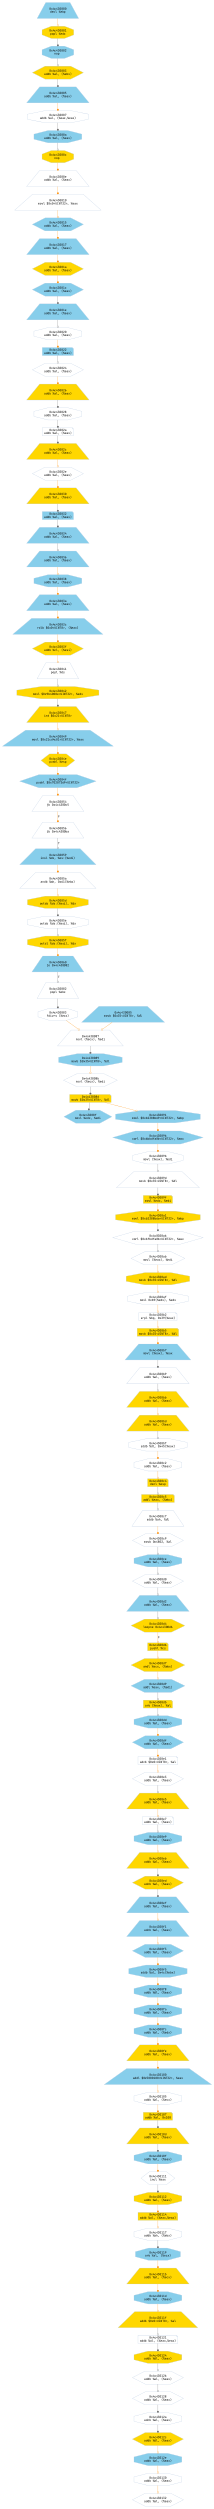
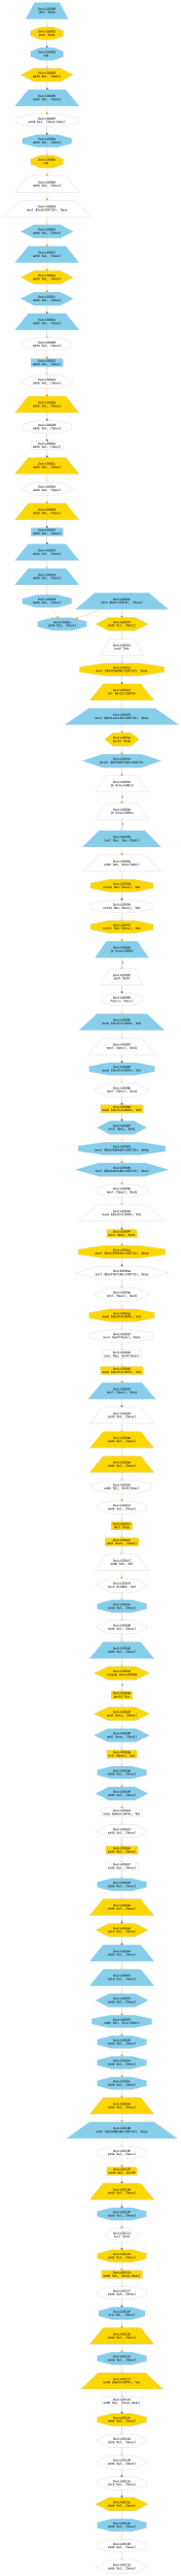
  digraph {
    fontname="JetBrains Mono"
    node [color=lightsteelblue fillcolor=skyblue fontname="JetBrains Mono" shape=octagon style=filled]
    edge [arrowhead=dot color=darkorange fontname="JetBrains Mono"]
    n1 [label="0x4c430000\ndecl %ebp" shape=trapezium]
    n2 [fillcolor=gold label="0x4c430001\npopl %edx"]
    n3 [label="0x4c430002\nnop "]
    n4 [fillcolor=gold label="0x4c430003\naddb %al, (%ebx)" shape=hexagon]
    n5 [label="0x4c430005\naddb %al, (%eax)" shape=trapezium]
    n6 [fillcolor=white label="0x4c430007\naddb %al, (%eax,%eax)"]
    n7 [label="0x4c43000a\naddb %al, (%eax)"]
    n8 [fillcolor=gold label="0x4c43000c\nnop "]
    n9 [fillcolor=white label="0x4c43000e\naddb %al, (%eax)" shape=trapezium]
    n10 [fillcolor=white label="0x4c430010\nmovl $0x0<UINT32>, %eax" shape=trapezium]
    n11 [label="0x4c430015\naddb %al, (%eax)" shape=hexagon]
    n12 [label="0x4c430017\naddb %al, (%eax)" shape=trapezium]
    n13 [fillcolor=gold label="0x4c43001a\naddb %al, (%eax)" shape=hexagon]
    n14 [label="0x4c43001c\naddb %al, (%eax)" shape=hexagon]
    n15 [label="0x4c43001e\naddb %al, (%eax)" shape=trapezium]
    n16 [fillcolor=white label="0x4c430020\naddb %al, (%eax)"]
    n17 [label="0x4c430022\naddb %al, (%eax)" shape=note]
    n18 [fillcolor=white label="0x4c430024\naddb %al, (%eax)" shape=hexagon]
    n19 [fillcolor=gold label="0x4c430026\naddb %al, (%eax)" shape=trapezium]
    n20 [fillcolor=white label="0x4c430028\naddb %al, (%eax)"]
    n21 [fillcolor=white label="0x4c43002a\naddb %al, (%eax)" shape=note]
    n22 [fillcolor=gold label="0x4c43002c\naddb %al, (%eax)" shape=trapezium]
    n23 [fillcolor=white label="0x4c43002e\naddb %al, (%eax)" shape=hexagon]
    n24 [fillcolor=gold label="0x4c430030\naddb %al, (%eax)" shape=trapezium]
    n25 [label="0x4c430032\naddb %al, (%eax)" shape=note]
    n26 [label="0x4c430034\naddb %al, (%eax)" shape=trapezium]
    n27 [label="0x4c430036\naddb %al, (%eax)" shape=trapezium]
    n28 [label="0x4c430038\naddb %al, (%eax)"]
-   n29 [label="0x4c43003a\naddb %al, (%eax)" shape=trapezium]
+   n29 [label="0x4c43003a\naddb %al, (%eax)"]
    n30 [label="0x4c43003c\nrolb $0x0<UINT8>, (%eax)" shape=trapezium]
    n31 [fillcolor=gold label="0x4c43003f\naddb %cl, (%esi)" shape=hexagon]
    n32 [fillcolor=white label="0x4c430041\npopl %ds" shape=trapezium]
    n33 [fillcolor=gold label="0x4c430042\nmovl $0x9b4000e<UINT32>, %edx"]
    n34 [fillcolor=gold label="0x4c430047\nint $0x21<UINT8>" shape=trapezium]
    n35 [label="0x4c430049\nmovl $0x21cd4c01<UINT32>, %eax" shape=trapezium]
    n36 [fillcolor=gold label="0x4c43004e\npushl %esp" shape=hexagon]
    n37 [label="0x4c43004f\npushl $0x70207369<UINT32>" shape=hexagon]
    n38 [fillcolor=white label="0x4c430054\njb 0x4c4300c5" shape=trapezium]
    n39 [fillcolor=white label="0x4c430056\njb 0x4c4300ba" shape=trapezium]
    n40 [label="0x4c430059\ninsl %dx, %es:(%edi)" shape=trapezium]
    n41 [fillcolor=white label="0x4c43005a\nandb %ah, 0x61(%ebx)" shape=trapezium]
    n42 [fillcolor=gold label="0x4c43005d\noutsb %ds:(%esi), %dx"]
    n43 [fillcolor=white label="0x4c43005e\noutsb %ds:(%esi), %dx"]
    n44 [fillcolor=gold label="0x4c43005f\noutsl %ds:(%esi), %dx"]
    n45 [label="0x4c430060\nje 0x4c430082" shape=trapezium]
    n46 [fillcolor=white label="0x4c430082\npopl %ebx" shape=trapezium]
    n47 [fillcolor=white label="0x4c430083\nfdivrs (%ecx)"]
    n48 [label="0x4c430085\nmovb $0x35<UINT8>, %dl" shape=trapezium]
    n49 [fillcolor=white label="0x4c430087\nmovl (%ecx), %edi" shape=trapezium]
    n50 [label="0x4c430089\nmovb $0x35<UINT8>, %dl"]
    n51 [fillcolor=white label="0x4c43008b\nmovl (%ecx), %edi" shape=hexagon]
    n52 [fillcolor=gold label="0x4c43008d\nmovb $0x35<UINT8>, %dl" shape=note]
    n53 [label="0x4c43008f\nmovl %edx, %edi" shape=hexagon]
    n54 [label="0x4c430091\nmovl $0xb2388b69<UINT32>, %ebp"]
    n55 [label="0x4c430096\nxorl $0x6bbdfa8b<UINT32>, %eax" shape=hexagon]
    n56 [fillcolor=white label="0x4c43009b\nmovl (%eax), %edi"]
    n57 [fillcolor=white label="0x4c43009d\nmovb $0x35<UINT8>, %dl" shape=trapezium]
    n58 [fillcolor=gold label="0x4c43009f\nmovl %edx, %edi" shape=note]
    n59 [fillcolor=gold label="0x4c4300a1\nmovl $0xb2388b6a<UINT32>, %ebp"]
    n60 [fillcolor=white label="0x4c8300a6\nxorl $0x6fbdfa8b<UINT32>, %eax" shape=hexagon]
    n61 [fillcolor=white label="0x4c4300ab\nmovl (%eax), %edi" shape=hexagon]
    n62 [fillcolor=gold label="0x4c4300ad\nmovb $0x35<UINT8>, %dl"]
    n63 [fillcolor=white label="0x4c4300af\nmovl 0x69(%edx), %edx"]
    n64 [fillcolor=white label="0x4c4300b2\narpl %bp, 0x39(%eax)" shape=note]
    n65 [fillcolor=gold label="0x4c4300b5\nmovb $0x35<UINT8>, %dl" shape=note]
    n66 [label="0x4c4300b7\nmovl (%eax), %eax" shape=trapezium]
    n67 [fillcolor=white label="0x4c4300b9\naddb %al, (%eax)" shape=trapezium]
    n68 [fillcolor=gold label="0x4c4300bb\naddb %al, (%eax)" shape=trapezium]
    n69 [fillcolor=gold label="0x4c4300bd\naddb %al, (%eax)" shape=trapezium]
    n70 [fillcolor=white label="0x4c4300bf\naddb %dl, 0x45(%eax)"]
    n71 [fillcolor=white label="0x4c4300c2\naddb %al, (%eax)"]
    n72 [fillcolor=gold label="0x4c4300c4\ndecl %esp" shape=note]
    n73 [fillcolor=gold label="0x4c4300c5\naddl %eax, (%ebx)" shape=note]
    n74 [fillcolor=white label="0x4c4300c7\naddb %ah, %dl" shape=trapezium]
    n75 [fillcolor=white label="0x4c4300c9\nmovb 0x4802, %al" shape=hexagon]
    n76 [label="0x4c4300ce\naddb %al, (%eax)"]
    n77 [fillcolor=white label="0x4c4300d0\naddb %al, (%eax)" shape=hexagon]
    n78 [label="0x4c4300d2\naddb %al, (%eax)" shape=trapezium]
    n79 [fillcolor=gold label="0x4c4300d4\nloopne 0x4c4300d6" shape=hexagon]
    n80 [fillcolor=gold label="0x4c4300d6\npushl %cs" shape=note]
    n81 [fillcolor=gold label="0x4c4300d7\nandl %ecx, (%ebx)" shape=hexagon]
    n82 [label="0x4c4300d9\naddl %eax, (%edi)" shape=hexagon]
    n83 [fillcolor=gold label="0x4c4300db\norb (%eax), %al" shape=note]
    n84 [label="0x4c4300dd\naddb %al, (%eax)"]
    n85 [label="0x4c4300df\naddb %al, (%eax)" shape=hexagon]
    n86 [fillcolor=white label="0x4c4300e1\nadcb $0x0<UINT8>, %al" shape=note]
    n87 [fillcolor=white label="0x4c4300e3\naddb %al, (%eax)" shape=hexagon]
-   n88 [fillcolor=gold label="0x4c4300e5\naddb %al, (%eax)" shape=trapezium]
+   n88 [fillcolor=gold label="0x4c4300e5\naddb %al, (%eax)" shape=note]
    n89 [fillcolor=white label="0x4c4300e7\naddb %al, (%eax)" shape=note]
    n90 [label="0x4c4300e9\naddb %al, (%eax)"]
    n91 [fillcolor=gold label="0x4c4300eb\naddb %al, (%eax)" shape=trapezium]
    n92 [fillcolor=gold label="0x4c4300ed\nadcb %al, (%eax)" shape=hexagon]
    n93 [label="0x4c4300ef\naddb %al, (%eax)" shape=trapezium]
    n94 [label="0x4c4300f1\nadcb %al, (%eax)" shape=trapezium]
    n95 [label="0x4c4300f3\naddb %al, (%eax)" shape=hexagon]
    n96 [label="0x4c4300f5\naddb %al, 0x4c(%ebx)"]
    n97 [label="0x4c4300f8\naddb %dl, (%eax)"]
    n98 [label="0x4c4300fa\naddb %al, (%eax)"]
    n99 [label="0x4c4300fc\naddb %al, (%edx)"]
    n100 [fillcolor=gold label="0x4c4300fe\naddb %al, (%eax)" shape=trapezium]
    n101 [label="0x4c430100\naddl $0x5000100<UINT32>, %eax" shape=trapezium]
    n102 [fillcolor=white label="0x4c430105\naddb %al, (%ecx)"]
    n103 [fillcolor=gold label="0x4c430107\naddb %al, 0x100" shape=note]
    n104 [fillcolor=gold label="0x4c43010d\naddb %al, (%eax)" shape=trapezium]
    n105 [label="0x4c43010f\naddb %al, (%eax)"]
    n106 [fillcolor=white label="0x4c430111\nincl %eax" shape=hexagon]
    n107 [fillcolor=gold label="0x4c430112\naddb %al, (%eax)"]
    n108 [fillcolor=gold label="0x4c430114\naddb %al, (%eax,%eax)" shape=note]
    n109 [fillcolor=white label="0x4c430117\naddb %ah, (%ebx)"]
    n110 [label="0x4c430119\norb %al, (%ecx)"]
    n111 [fillcolor=gold label="0x4c43011b\naddb %al, (%ecx)" shape=trapezium]
    n112 [label="0x4c43011d\naddb %al, (%eax)"]
    n113 [fillcolor=gold label="0x4c43011f\naddb $0x0<UINT8>, %al" shape=trapezium]
    n114 [fillcolor=white label="0x4c430121\naddb %al, (%eax,%eax)" shape=note]
    n115 [fillcolor=gold label="0x4c430124\naddb %dl, (%eax)"]
    n116 [fillcolor=white label="0x4c430126\naddb %al, (%eax)" shape=hexagon]
    n117 [fillcolor=white label="0x4c430128\naddb %al, (%eax)" shape=hexagon]
    n118 [fillcolor=white label="0x4c43012a\nadcb %al, (%eax)"]
    n119 [fillcolor=gold label="0x4c43012c\naddb %dl, (%eax)" shape=hexagon]
    n120 [label="0x4c43012e\naddb %al, (%eax)"]
    n121 [fillcolor=white label="0x4c430130\naddb %al, (%eax)"]
    n122 [fillcolor=white label="0x4c430132\naddb %al, (%eax)" shape=hexagon]
    n1 -> n2 [arrowhead=odot]
    n2 -> n3 [color=gray40]
    n3 -> n4 [arrowhead=odot color=gray40]
    n4 -> n5 [color=gray40]
    n5 -> n6
    n6 -> n7 [color=gray40]
    n7 -> n8 [arrowhead=odot color=gray40]
    n8 -> n9
    n9 -> n10
    n10 -> n11 [arrowhead=odot]
    n11 -> n12
    n12 -> n13
    n13 -> n14
    n14 -> n15 [color=gray40]
    n15 -> n16 [arrowhead=odot color=gray40]
    n16 -> n17
    n17 -> n18 [arrowhead=odot color=gray40]
    n18 -> n19
    n19 -> n20 [color=gray40]
    n20 -> n21 [color=gray40]
    n21 -> n22 [color=gray40]
    n22 -> n23 [arrowhead=odot]
    n23 -> n24
    n24 -> n25 [color=gray40]
    n25 -> n26 [color=gray40]
    n26 -> n27 [arrowhead=odot color=gray40]
    n27 -> n28 [arrowhead=odot]
    n28 -> n29
-   n29 -> n30
+   n30 -> n29
    n30 -> n31
    n31 -> n32 [arrowhead=odot]
    n32 -> n33 [arrowhead=odot color=gray40]
    n33 -> n34 [color=gray40]
    n34 -> n35 [arrowhead=odot]
    n35 -> n36
    n36 -> n37
    n37 -> n38
    n38 -> n39 [label=F]
    n39 -> n40 [arrowhead=odot color=gray40 label=T]
    n40 -> n41
    n41 -> n42 [arrowhead=odot]
    n42 -> n43 [color=gray40]
    n43 -> n44 [arrowhead=odot color=gray40]
    n44 -> n45
    n45 -> n46 [arrowhead=odot color=gray40 label=T]
    n46 -> n47 [color=gray40]
-   n47 -> n49 [arrowhead=odot]
+   n47 -> n48 [arrowhead=odot]
    n48 -> n49 [arrowhead=odot]
    n49 -> n50 [color=gray40]
    n50 -> n51 [arrowhead=odot]
    n51 -> n52 [color=gray40]
    n52 -> n53 [color=gray40]
-   n52 -> n54 [arrowhead=odot]
+   n53 -> n54 [arrowhead=odot]
    n54 -> n55
    n55 -> n56
    n56 -> n57 [arrowhead=odot color=gray40]
    n57 -> n58 [color=gray40]
    n58 -> n59
    n59 -> n60 [color=gray40]
    n60 -> n61 [arrowhead=odot color=gray40]
    n61 -> n62 [arrowhead=odot]
    n62 -> n63 [arrowhead=odot]
    n63 -> n64 [arrowhead=odot]
    n64 -> n65 [arrowhead=odot]
    n65 -> n66
    n66 -> n67 [color=gray40]
    n67 -> n68 [arrowhead=odot color=gray40]
    n68 -> n69 [arrowhead=odot]
    n69 -> n70 [arrowhead=odot color=gray40]
    n70 -> n71
    n71 -> n72 [arrowhead=odot]
    n72 -> n73 [arrowhead=odot color=gray40]
    n73 -> n74 [arrowhead=odot color=gray40]
    n74 -> n75
    n75 -> n76 [arrowhead=odot color=gray40]
    n76 -> n77 [arrowhead=odot color=gray40]
    n77 -> n78 [arrowhead=odot color=gray40]
    n78 -> n79 [arrowhead=odot color=gray40]
    n79 -> n80 [arrowhead=odot label=F]
    n80 -> n81 [arrowhead=odot]
    n81 -> n82 [arrowhead=odot]
    n82 -> n83 [arrowhead=odot color=gray40]
    n83 -> n84 [arrowhead=odot color=gray40]
    n84 -> n85
    n85 -> n86
    n86 -> n87 [arrowhead=odot]
    n87 -> n88 [arrowhead=odot color=gray40]
    n88 -> n89 [arrowhead=odot]
    n89 -> n90 [arrowhead=odot color=gray40]
    n90 -> n91 [arrowhead=odot]
    n91 -> n92 [color=gray40]
    n92 -> n93 [color=gray40]
    n93 -> n94 [arrowhead=odot]
    n94 -> n95 [arrowhead=odot]
    n95 -> n96
    n96 -> n97
    n97 -> n98
    n98 -> n99
    n99 -> n100
    n100 -> n101
    n101 -> n102 [arrowhead=odot]
    n102 -> n103
    n103 -> n104 [color=gray40]
    n104 -> n105 [color=gray40]
    n105 -> n106
    n106 -> n107 [color=gray40]
    n107 -> n108
    n108 -> n109 [arrowhead=odot]
    n109 -> n110 [color=gray40]
    n110 -> n111
    n111 -> n112
    n112 -> n113 [arrowhead=odot]
    n113 -> n114 [arrowhead=odot color=gray40]
    n114 -> n115 [color=gray40]
    n115 -> n116 [arrowhead=odot color=gray40]
    n116 -> n117 [arrowhead=odot color=gray40]
    n117 -> n118 [color=gray40]
    n118 -> n119 [color=gray40]
    n119 -> n120 [arrowhead=odot]
    n120 -> n121 [arrowhead=odot]
    n121 -> n122 [arrowhead=odot]
  }
